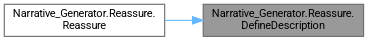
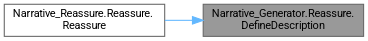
  digraph {
    rankdir=RL
    fontname=Roboto
    node [fontname=Roboto fontsize=10 shape=box style=filled]
    n1 [color=gray40 fillcolor=grey60 fontcolor=black height=0.2 label="Narrative_Generator.Reassure.\lDefineDescription" width=0.4]
-   n2 [color=grey40 fillcolor=white height=0.2 label="Narrative_Generator.Reassure.\lReassure" width=0.4]
+   n2 [color=grey40 fillcolor=white height=0.2 label="Narrative_Reassure.Reassure.\lReassure" width=0.4]
    n1 -> n2 [color=steelblue1 dir=back fontname=Roboto fontsize=10 labelfontname=Helvetica labelfontsize=10 style=solid]
  }
